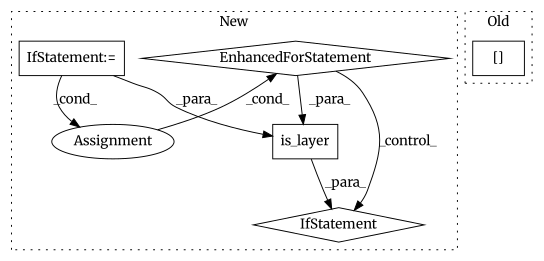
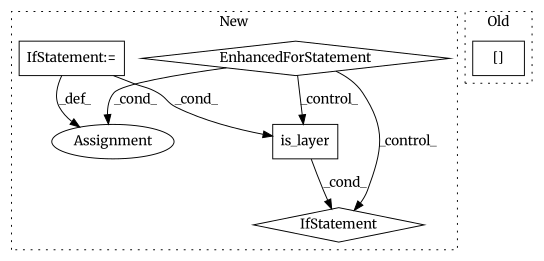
  digraph {
    fontname=Merriweather
    node [fontname=Merriweather shape=box]
    edge [fontname=Merriweather]
    n1 [a=32 l="9,1" label=is_layer s="715,736"]
    n2 [a=70 l="53,2" label=EnhancedForStatement s="581,661" shape=diamond]
    n3 [a=25 l="4,2" label=IfStatement s="711,737" shape=diamond]
    n4 [a=42 l=8 label=Assignment s=638 shape=ellipse]
    n5 [a=7 l=1 label="IfStatement:=" s=534]
    n6 [a=2 l="17,1" label="[]" s="521,547"]
    subgraph cluster_1 {
      label=New
      style=dotted
      n1
      n2
      n3
      n4
      n5
    }
    subgraph cluster_2 {
      label=Old
      style=dotted
      n6
    }
-   n1 -> n3 [label=_para_]
-   n2 -> n1 [label=_para_]
+   n1 -> n3 [label=_cond_]
+   n2 -> n1 [label=_control_]
    n2 -> n3 [label=_control_]
-   n4 -> n2 [label=_cond_]
-   n5 -> n1 [label=_para_]
-   n5 -> n4 [label=_cond_]
+   n2 -> n4 [label=_cond_]
+   n5 -> n1 [label=_cond_]
+   n5 -> n4 [label=_def_]
  }
